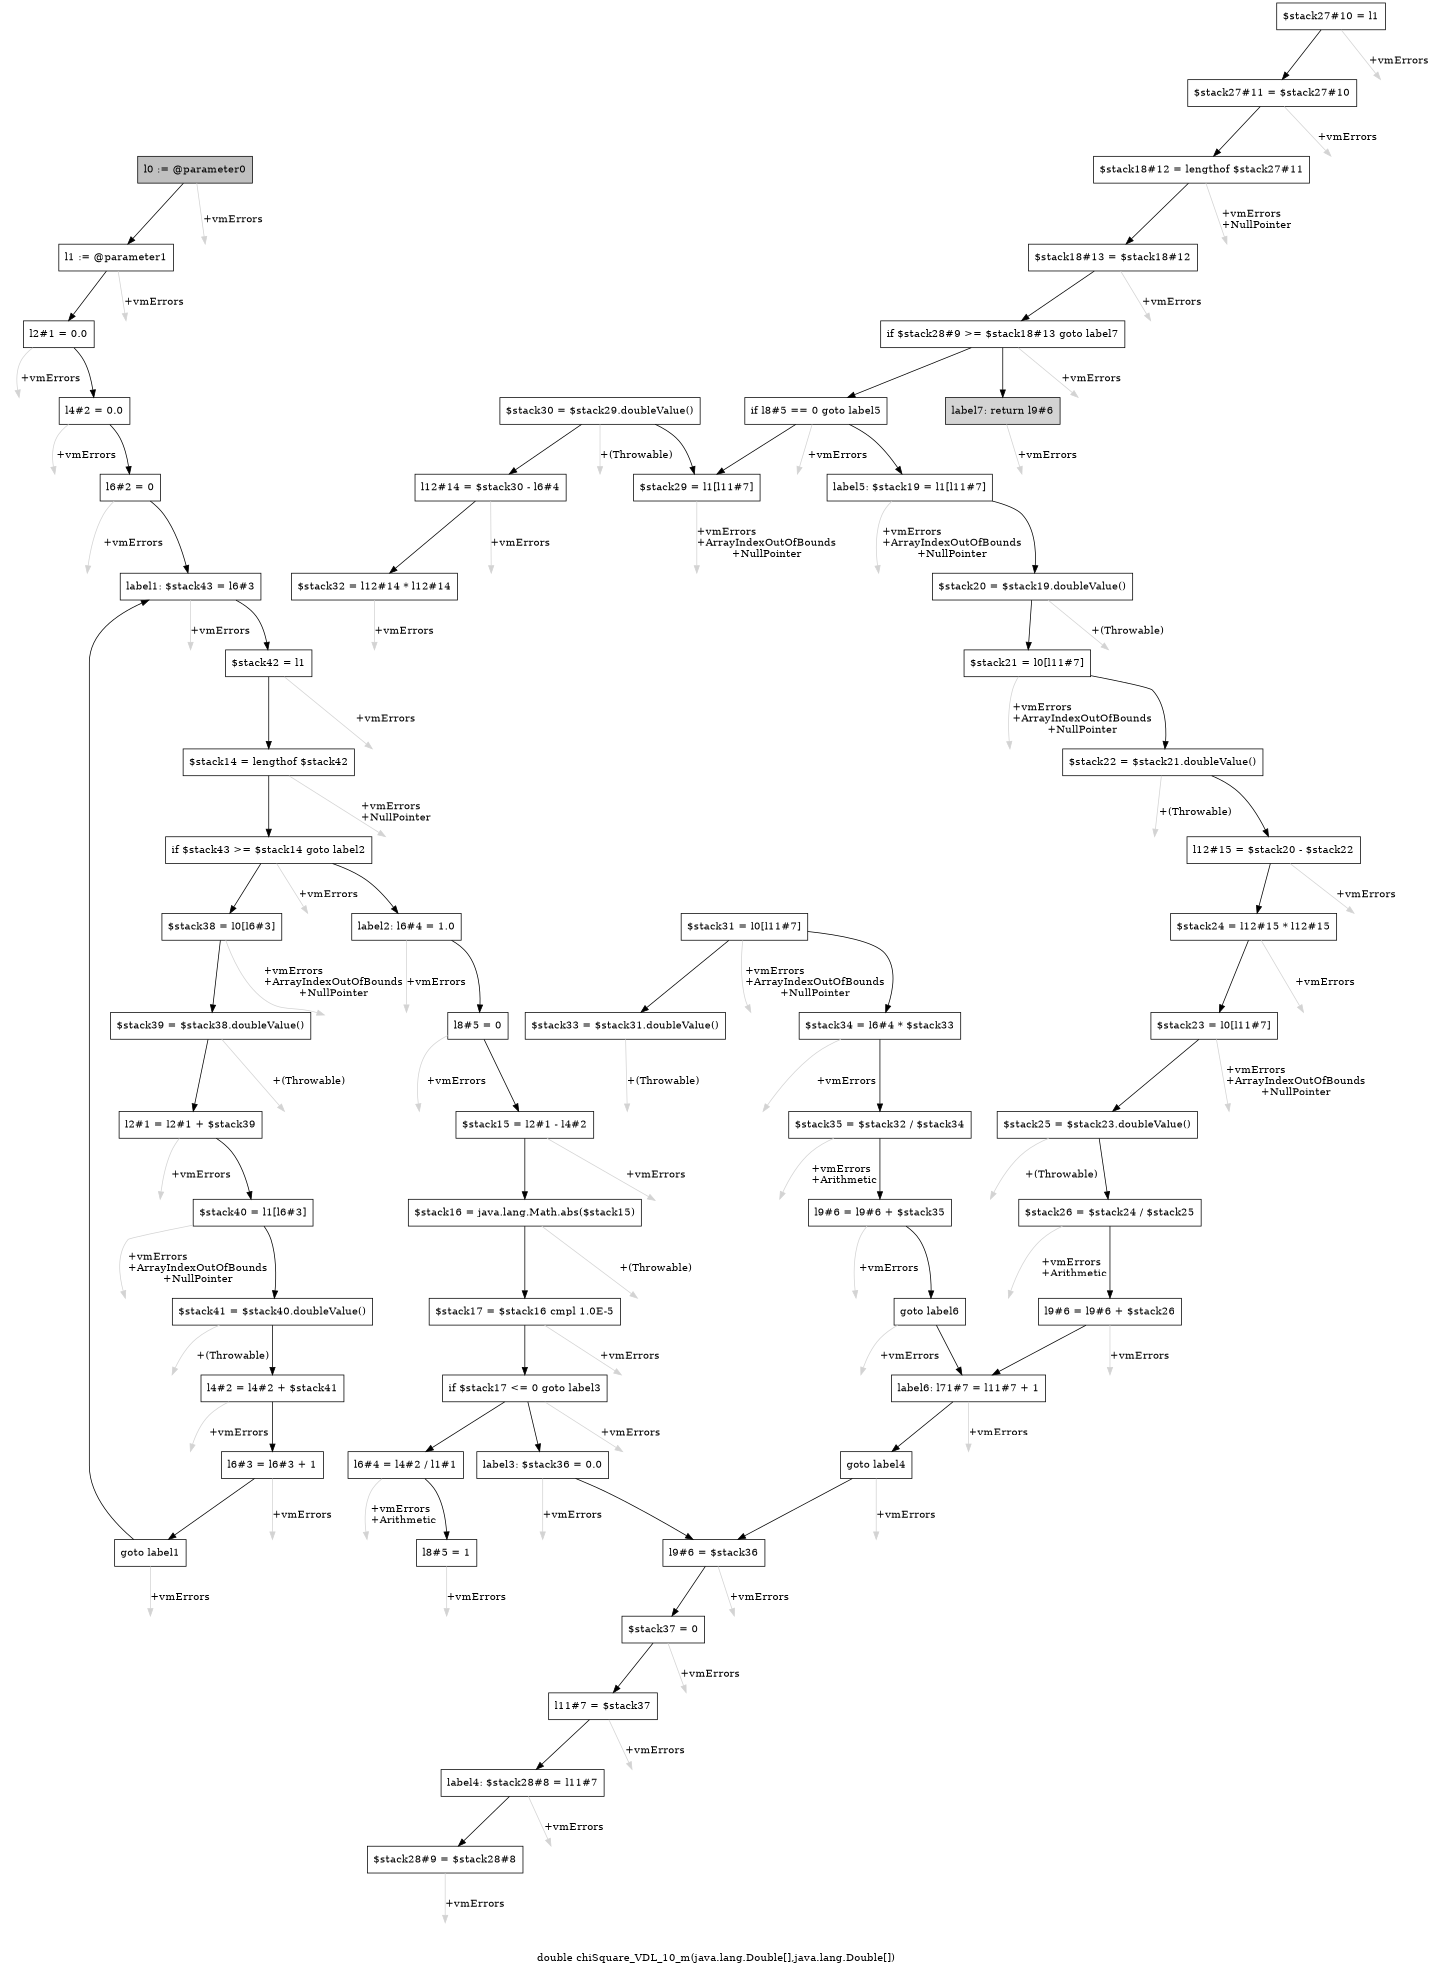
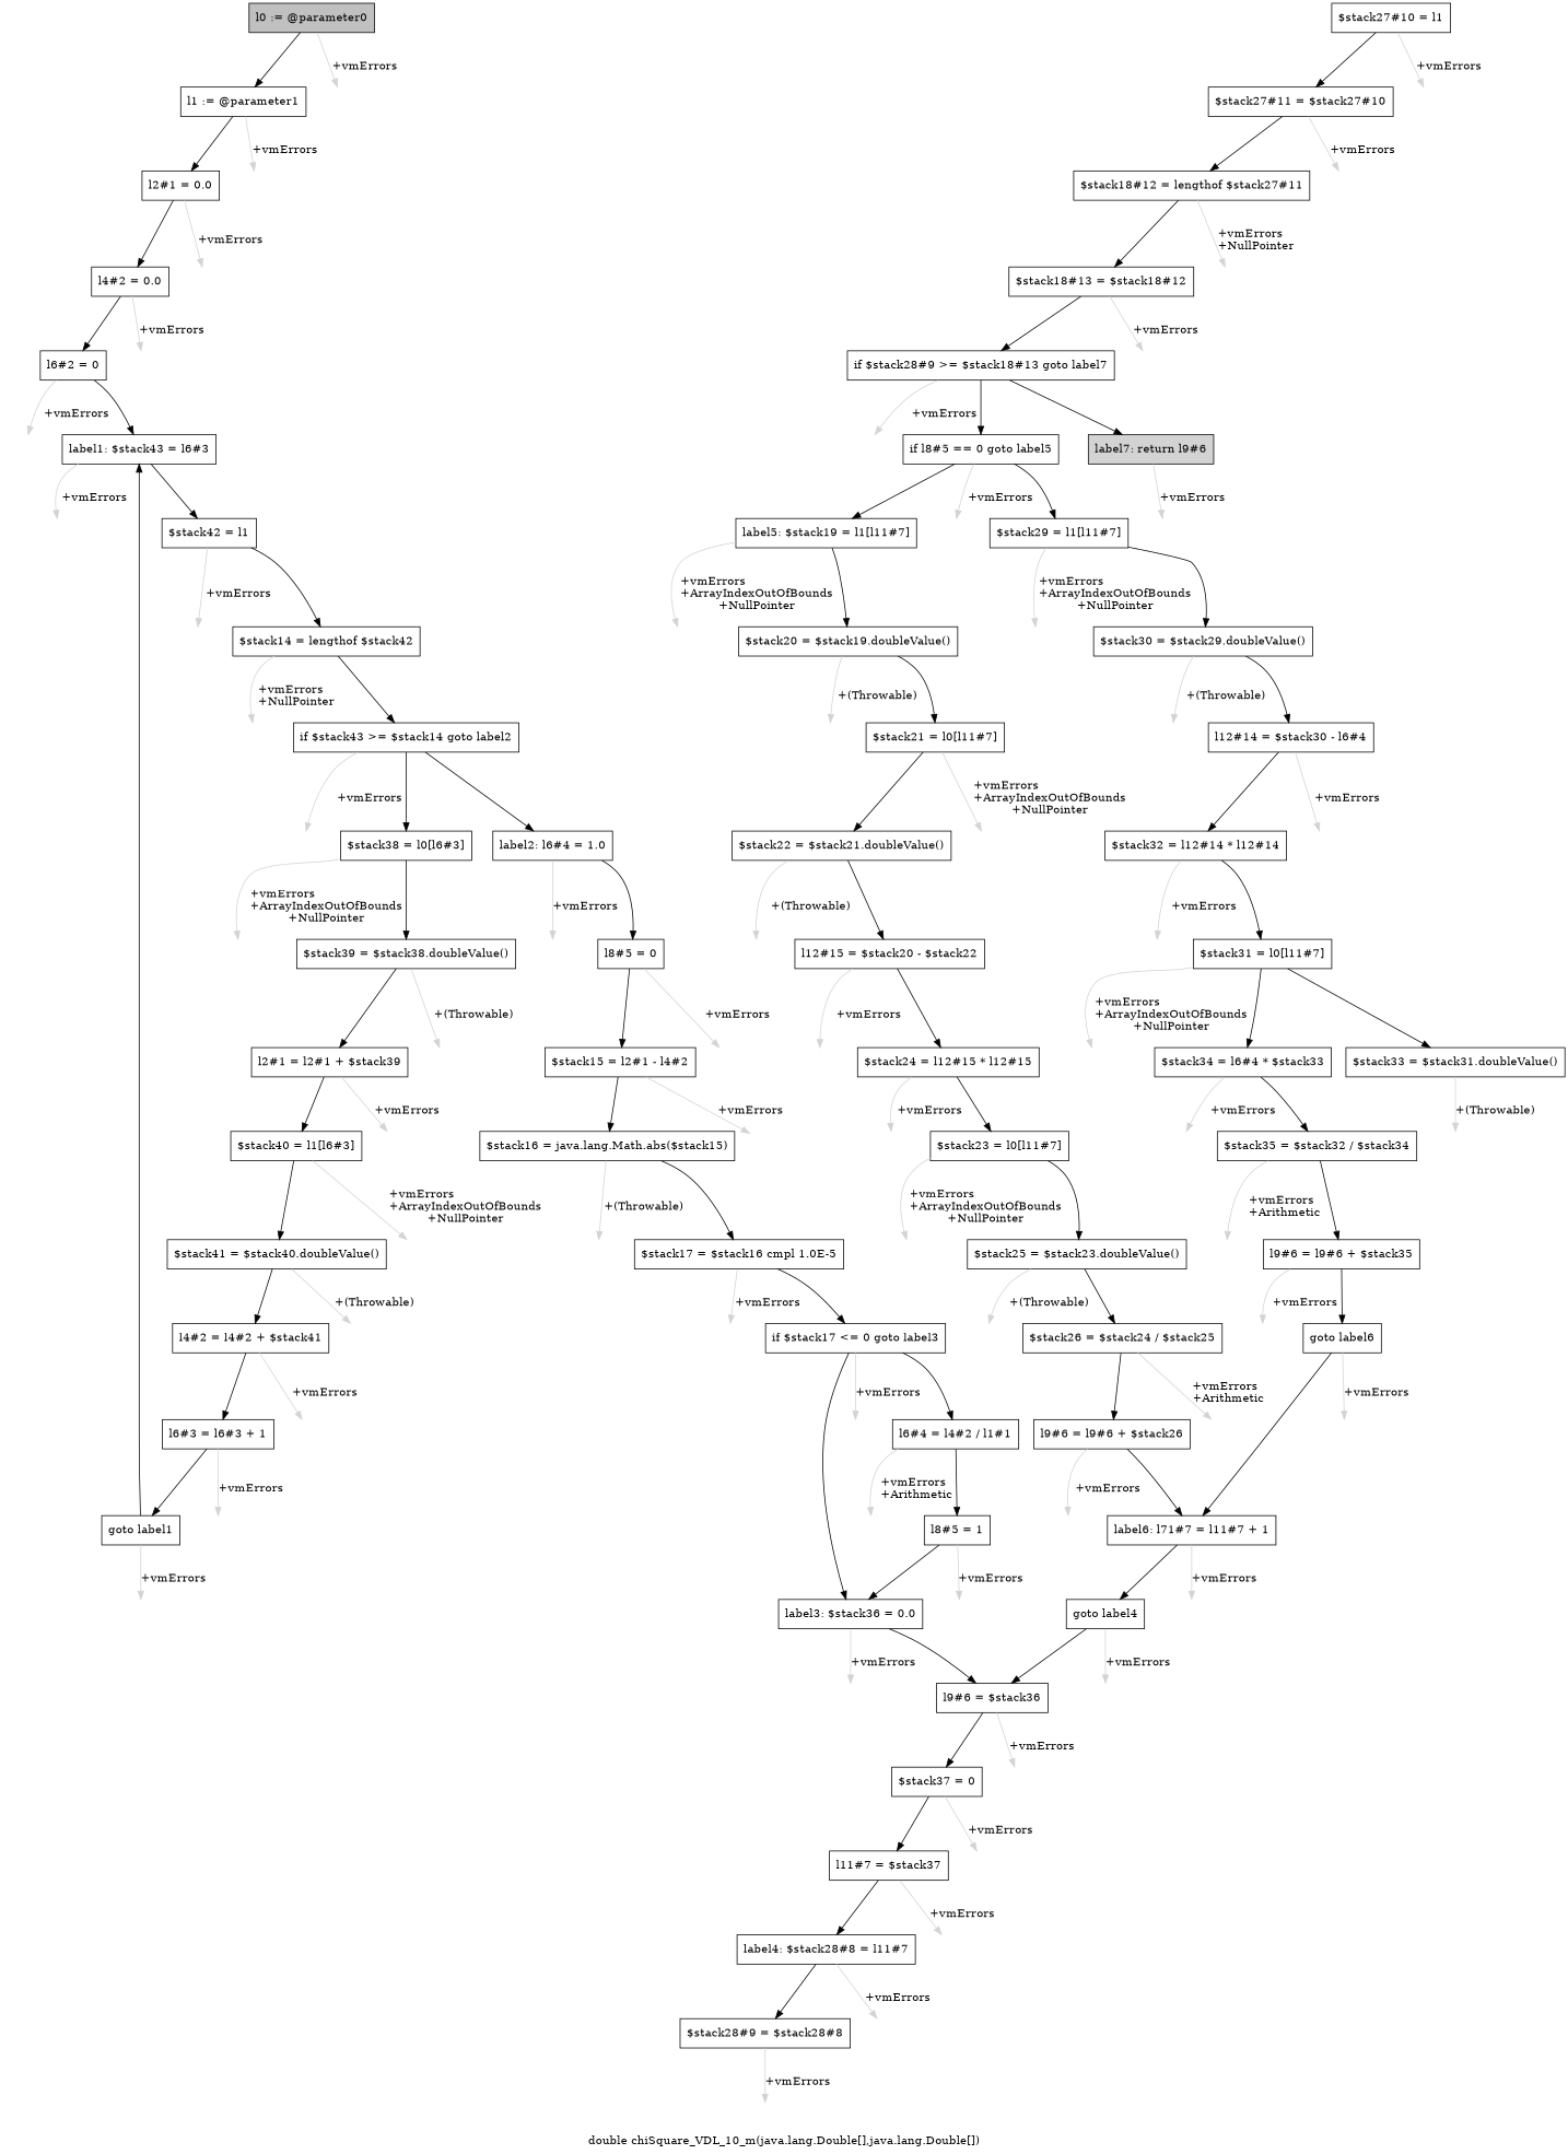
  digraph {
    label="double chiSquare_VDL_10_m(java.lang.Double[],java.lang.Double[])"
    node [shape=box style=invis]
    edge [color=black]
    n1 [fillcolor=gray label="l0 := @parameter0" style=filled]
    n2 [label="l1 := @parameter1" style=""]
    n3 [label=Esc]
    n4 [label="l2#1 = 0.0" style=""]
    n5 [label=Esc]
    n6 [label="l4#2 = 0.0" style=""]
    n7 [label=Esc]
    n8 [label="l6#2 = 0" style=""]
    n9 [label=Esc]
    n10 [label="label1: $stack43 = l6#3" style=""]
    n11 [label=Esc]
    n12 [label="$stack42 = l1" style=""]
    n13 [label=Esc]
    n14 [label="$stack14 = lengthof $stack42" style=""]
    n15 [label=Esc]
    n16 [label="if $stack43 >= $stack14 goto label2" style=""]
    n17 [label=Esc]
    n18 [label="$stack38 = l0[l6#3]" style=""]
    n19 [label="label2: l6#4 = 1.0" style=""]
    n20 [label=Esc]
    n21 [label="$stack39 = $stack38.doubleValue()" style=""]
    n22 [label=Esc]
    n23 [label="l8#5 = 0" style=""]
    n24 [label=Esc]
    n25 [label="l2#1 = l2#1 + $stack39" style=""]
    n26 [label=Esc]
    n27 [label="$stack15 = l2#1 - l4#2" style=""]
    n28 [label=Esc]
    n29 [label="$stack40 = l1[l6#3]" style=""]
    n30 [label=Esc]
    n31 [label="$stack41 = $stack40.doubleValue()" style=""]
    n32 [label=Esc]
    n33 [label="l4#2 = l4#2 + $stack41" style=""]
    n34 [label=Esc]
    n35 [label="l6#3 = l6#3 + 1" style=""]
    n36 [label=Esc]
    n37 [label="goto label1" style=""]
    n38 [label=Esc]
    n39 [label=Esc]
    n40 [label="$stack16 = java.lang.Math.abs($stack15)" style=""]
    n41 [label=Esc]
    n42 [label="$stack17 = $stack16 cmpl 1.0E-5" style=""]
    n43 [label=Esc]
    n44 [label="if $stack17 <= 0 goto label3" style=""]
    n45 [label=Esc]
    n46 [label="l6#4 = l4#2 / l1#1" style=""]
    n47 [label="label3: $stack36 = 0.0" style=""]
    n48 [label=Esc]
    n49 [label="l8#5 = 1" style=""]
    n50 [label=Esc]
    n51 [label="l9#6 = $stack36" style=""]
    n52 [label=Esc]
    n53 [label=Esc]
    n54 [label="$stack37 = 0" style=""]
    n55 [label=Esc]
    n56 [label="l11#7 = $stack37" style=""]
    n57 [label=Esc]
    n58 [label="label4: $stack28#8 = l11#7" style=""]
    n59 [label=Esc]
    n60 [label="$stack28#9 = $stack28#8" style=""]
    n61 [label=Esc]
    n62 [label=Esc]
    n63 [label="$stack27#10 = l1" style=""]
    n64 [label="$stack27#11 = $stack27#10" style=""]
    n65 [label=Esc]
    n66 [label="$stack18#12 = lengthof $stack27#11" style=""]
    n67 [label=Esc]
    n68 [label="$stack18#13 = $stack18#12" style=""]
    n69 [label=Esc]
    n70 [label="if $stack28#9 >= $stack18#13 goto label7" style=""]
    n71 [label=Esc]
    n72 [label="if l8#5 == 0 goto label5" style=""]
    n73 [fillcolor=lightgray label="label7: return l9#6" style=filled]
    n74 [label=Esc]
    n75 [label="$stack29 = l1[l11#7]" style=""]
    n76 [label="label5: $stack19 = l1[l11#7]" style=""]
    n77 [label=Esc]
    n78 [label=Esc]
    n79 [label="$stack30 = $stack29.doubleValue()" style=""]
    n80 [label=Esc]
    n81 [label="$stack20 = $stack19.doubleValue()" style=""]
    n82 [label=Esc]
    n83 [label="l12#14 = $stack30 - l6#4" style=""]
    n84 [label=Esc]
    n85 [label="$stack21 = l0[l11#7]" style=""]
    n86 [label=Esc]
    n87 [label="$stack32 = l12#14 * l12#14" style=""]
    n88 [label=Esc]
    n89 [label="$stack31 = l0[l11#7]" style=""]
    n90 [label=Esc]
    n91 [label="$stack33 = $stack31.doubleValue()" style=""]
    n92 [label=Esc]
    n93 [label="$stack34 = l6#4 * $stack33" style=""]
    n94 [label=Esc]
    n95 [label="$stack35 = $stack32 / $stack34" style=""]
    n96 [label=Esc]
    n97 [label="l9#6 = l9#6 + $stack35" style=""]
    n98 [label=Esc]
    n99 [label="goto label6" style=""]
    n100 [label=Esc]
    n101 [label="label6: l71#7 = l11#7 + 1" style=""]
    n102 [label=Esc]
    n103 [label="goto label4" style=""]
    n104 [label=Esc]
    n105 [label=Esc]
    n106 [label="$stack22 = $stack21.doubleValue()" style=""]
    n107 [label=Esc]
    n108 [label="l12#15 = $stack20 - $stack22" style=""]
    n109 [label=Esc]
    n110 [label="$stack24 = l12#15 * l12#15" style=""]
    n111 [label=Esc]
    n112 [label="$stack23 = l0[l11#7]" style=""]
    n113 [label=Esc]
    n114 [label="$stack25 = $stack23.doubleValue()" style=""]
    n115 [label=Esc]
    n116 [label="$stack26 = $stack24 / $stack25" style=""]
    n117 [label=Esc]
    n118 [label="l9#6 = l9#6 + $stack26" style=""]
    n119 [label=Esc]
    n120 [label=Esc]
    n1 -> n2
    n1 -> n3 [color=lightgray label="\l+vmErrors"]
    n2 -> n4
    n2 -> n5 [color=lightgray label="\l+vmErrors"]
    n4 -> n6
    n4 -> n7 [color=lightgray label="\l+vmErrors"]
    n6 -> n8
    n6 -> n9 [color=lightgray label="\l+vmErrors"]
    n8 -> n10
    n8 -> n11 [color=lightgray label="\l+vmErrors"]
    n10 -> n12
    n10 -> n13 [color=lightgray label="\l+vmErrors"]
    n12 -> n14
    n12 -> n15 [color=lightgray label="\l+vmErrors"]
    n14 -> n16
    n14 -> n17 [color=lightgray label="\l+vmErrors\l+NullPointer"]
    n16 -> n18
    n16 -> n19
    n16 -> n20 [color=lightgray label="\l+vmErrors"]
    n18 -> n21
    n18 -> n22 [color=lightgray label="\l+vmErrors\l+ArrayIndexOutOfBounds\l+NullPointer"]
    n19 -> n23
    n19 -> n24 [color=lightgray label="\l+vmErrors"]
    n21 -> n25
    n21 -> n26 [color=lightgray label="\l+(Throwable)"]
    n23 -> n27
    n23 -> n28 [color=lightgray label="\l+vmErrors"]
    n25 -> n29
    n25 -> n30 [color=lightgray label="\l+vmErrors"]
    n27 -> n40
    n27 -> n41 [color=lightgray label="\l+vmErrors"]
    n29 -> n31
    n29 -> n32 [color=lightgray label="\l+vmErrors\l+ArrayIndexOutOfBounds\l+NullPointer"]
    n31 -> n33
    n31 -> n34 [color=lightgray label="\l+(Throwable)"]
    n33 -> n35
    n33 -> n36 [color=lightgray label="\l+vmErrors"]
    n35 -> n37
    n35 -> n38 [color=lightgray label="\l+vmErrors"]
    n37 -> n10
    n37 -> n39 [color=lightgray label="\l+vmErrors"]
    n40 -> n42
    n40 -> n43 [color=lightgray label="\l+(Throwable)"]
    n42 -> n44
    n42 -> n45 [color=lightgray label="\l+vmErrors"]
    n44 -> n46
    n44 -> n47
    n44 -> n48 [color=lightgray label="\l+vmErrors"]
    n46 -> n49
    n46 -> n50 [color=lightgray label="\l+vmErrors\l+Arithmetic"]
    n47 -> n51
    n47 -> n52 [color=lightgray label="\l+vmErrors"]
+   n49 -> n47
    n49 -> n53 [color=lightgray label="\l+vmErrors"]
    n51 -> n54
    n51 -> n55 [color=lightgray label="\l+vmErrors"]
    n54 -> n56
    n54 -> n57 [color=lightgray label="\l+vmErrors"]
    n56 -> n58
    n56 -> n59 [color=lightgray label="\l+vmErrors"]
    n58 -> n60
    n58 -> n61 [color=lightgray label="\l+vmErrors"]
    n60 -> n62 [color=lightgray label="\l+vmErrors"]
    n63 -> n64
    n63 -> n65 [color=lightgray label="\l+vmErrors"]
    n64 -> n66
    n64 -> n67 [color=lightgray label="\l+vmErrors"]
    n66 -> n68
    n66 -> n69 [color=lightgray label="\l+vmErrors\l+NullPointer"]
    n68 -> n70
    n68 -> n71 [color=lightgray label="\l+vmErrors"]
    n70 -> n72
    n70 -> n73
    n70 -> n74 [color=lightgray label="\l+vmErrors"]
    n72 -> n75
    n72 -> n76
    n72 -> n77 [color=lightgray label="\l+vmErrors"]
    n73 -> n78 [color=lightgray label="\l+vmErrors"]
-   n79 -> n75
+   n75 -> n79
    n75 -> n80 [color=lightgray label="\l+vmErrors\l+ArrayIndexOutOfBounds\l+NullPointer"]
    n76 -> n81
    n76 -> n82 [color=lightgray label="\l+vmErrors\l+ArrayIndexOutOfBounds\l+NullPointer"]
    n79 -> n83
    n79 -> n84 [color=lightgray label="\l+(Throwable)"]
    n81 -> n85
    n81 -> n86 [color=lightgray label="\l+(Throwable)"]
    n83 -> n87
    n83 -> n88 [color=lightgray label="\l+vmErrors"]
    n85 -> n106
    n85 -> n107 [color=lightgray label="\l+vmErrors\l+ArrayIndexOutOfBounds\l+NullPointer"]
+   n87 -> n89
    n87 -> n90 [color=lightgray label="\l+vmErrors"]
    n89 -> n91
    n89 -> n92 [color=lightgray label="\l+vmErrors\l+ArrayIndexOutOfBounds\l+NullPointer"]
    n89 -> n93
    n91 -> n94 [color=lightgray label="\l+(Throwable)"]
    n93 -> n95
    n93 -> n96 [color=lightgray label="\l+vmErrors"]
    n95 -> n97
    n95 -> n98 [color=lightgray label="\l+vmErrors\l+Arithmetic"]
    n97 -> n99
    n97 -> n100 [color=lightgray label="\l+vmErrors"]
    n99 -> n101
    n99 -> n102 [color=lightgray label="\l+vmErrors"]
    n101 -> n103
    n101 -> n104 [color=lightgray label="\l+vmErrors"]
    n103 -> n51
    n103 -> n105 [color=lightgray label="\l+vmErrors"]
    n106 -> n108
    n106 -> n109 [color=lightgray label="\l+(Throwable)"]
    n108 -> n110
    n108 -> n111 [color=lightgray label="\l+vmErrors"]
    n110 -> n112
    n110 -> n113 [color=lightgray label="\l+vmErrors"]
    n112 -> n114
    n112 -> n115 [color=lightgray label="\l+vmErrors\l+ArrayIndexOutOfBounds\l+NullPointer"]
    n114 -> n116
    n114 -> n117 [color=lightgray label="\l+(Throwable)"]
    n116 -> n118
    n116 -> n119 [color=lightgray label="\l+vmErrors\l+Arithmetic"]
    n118 -> n101
    n118 -> n120 [color=lightgray label="\l+vmErrors"]
  }
